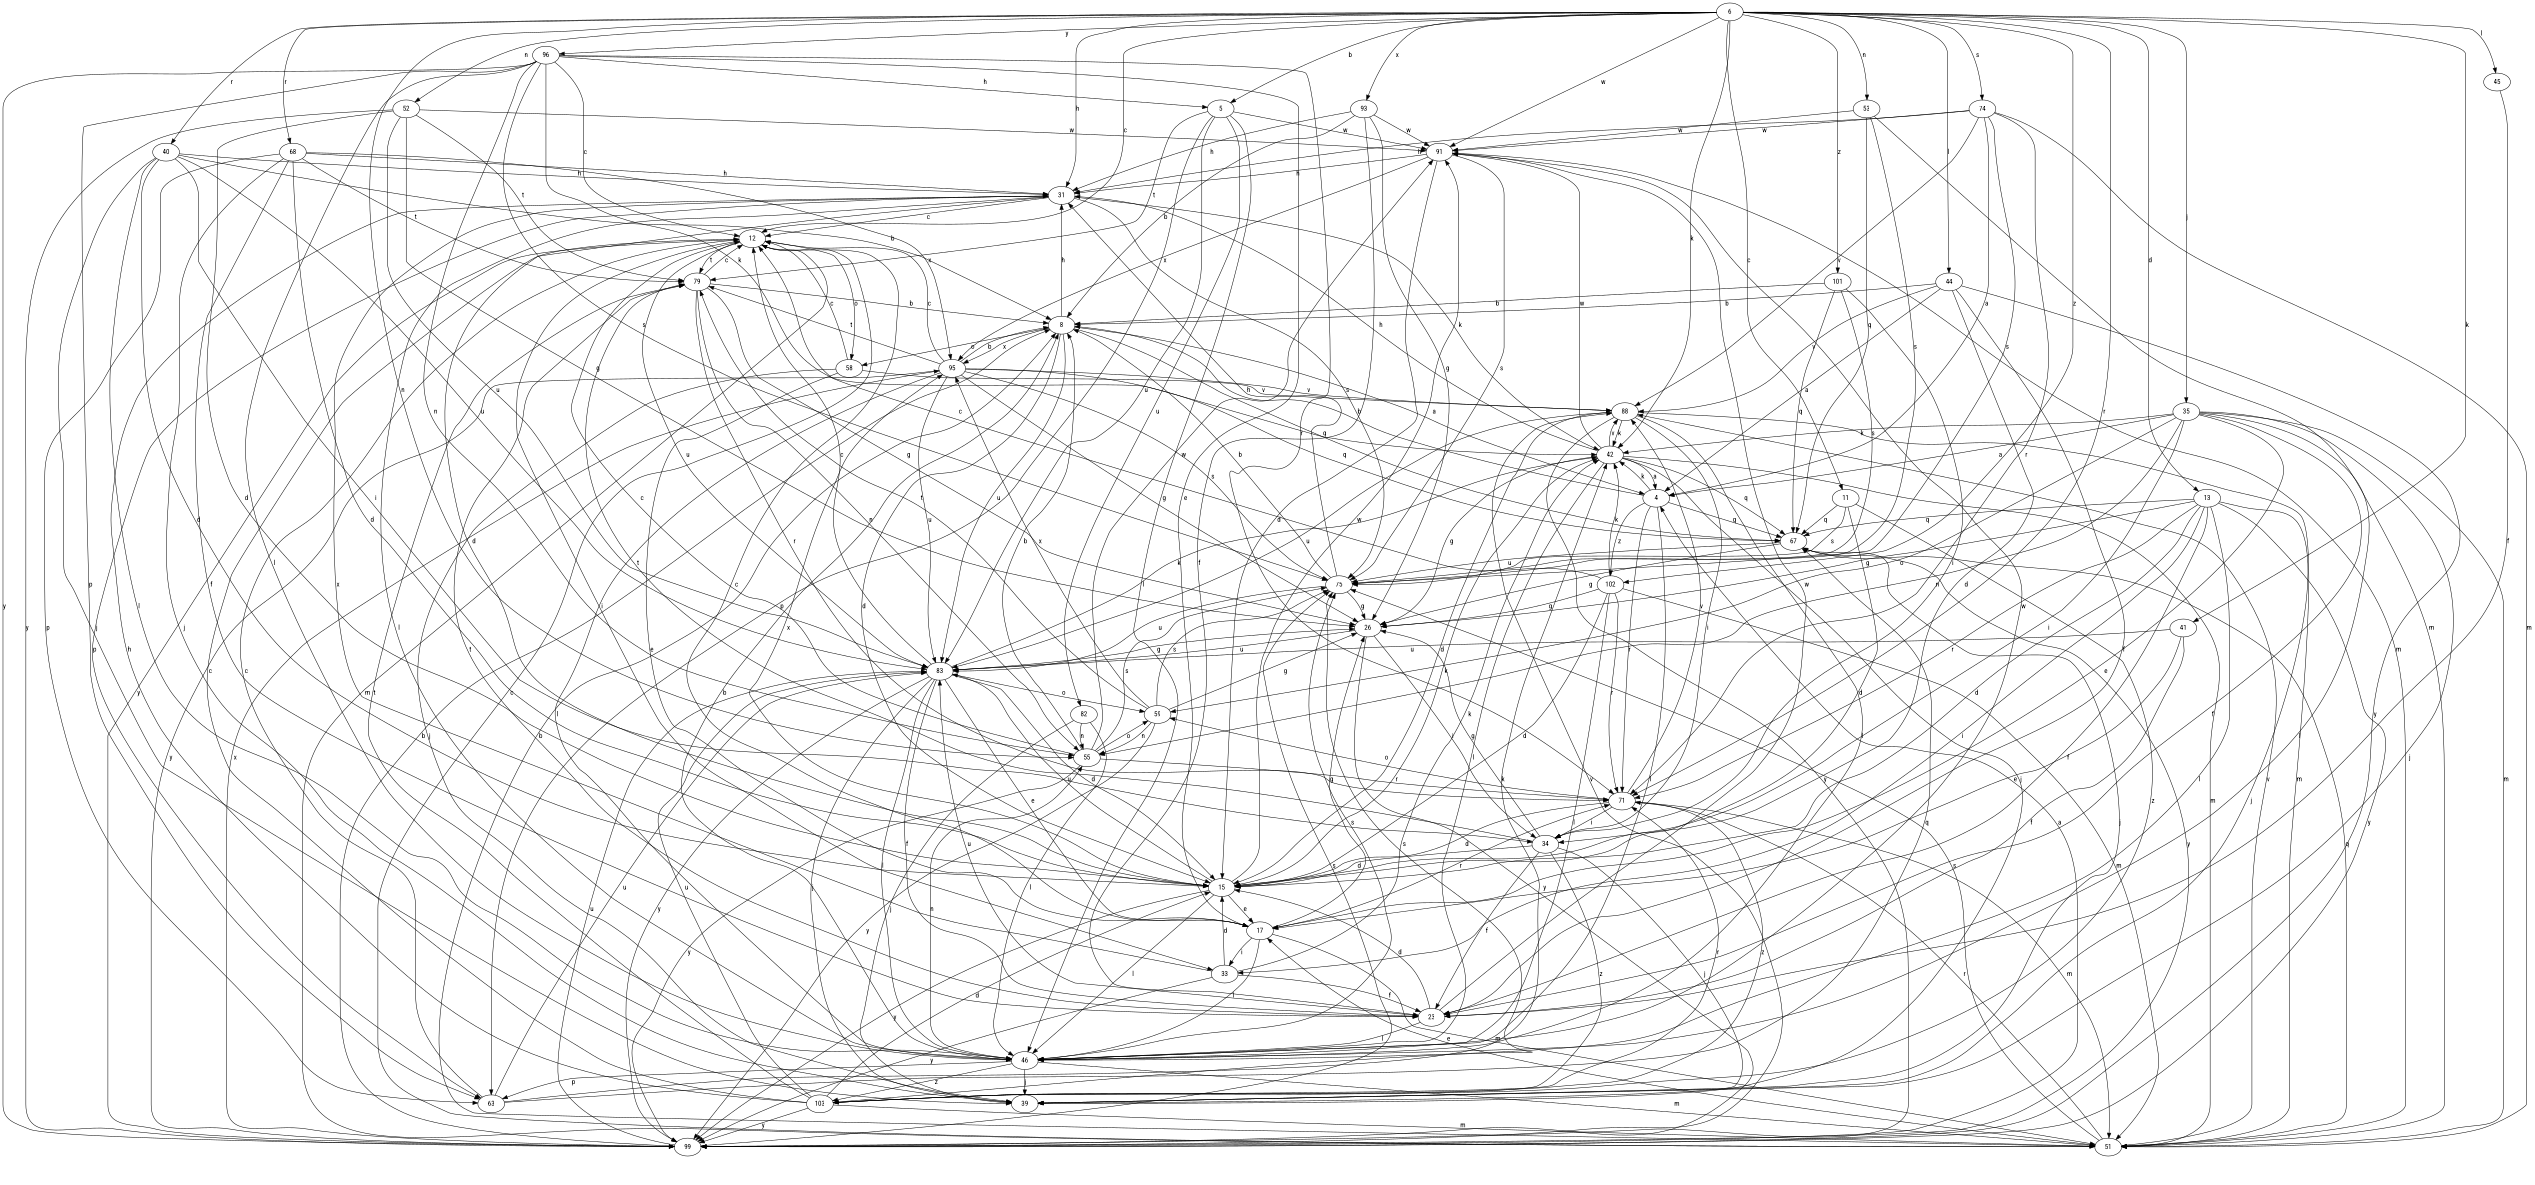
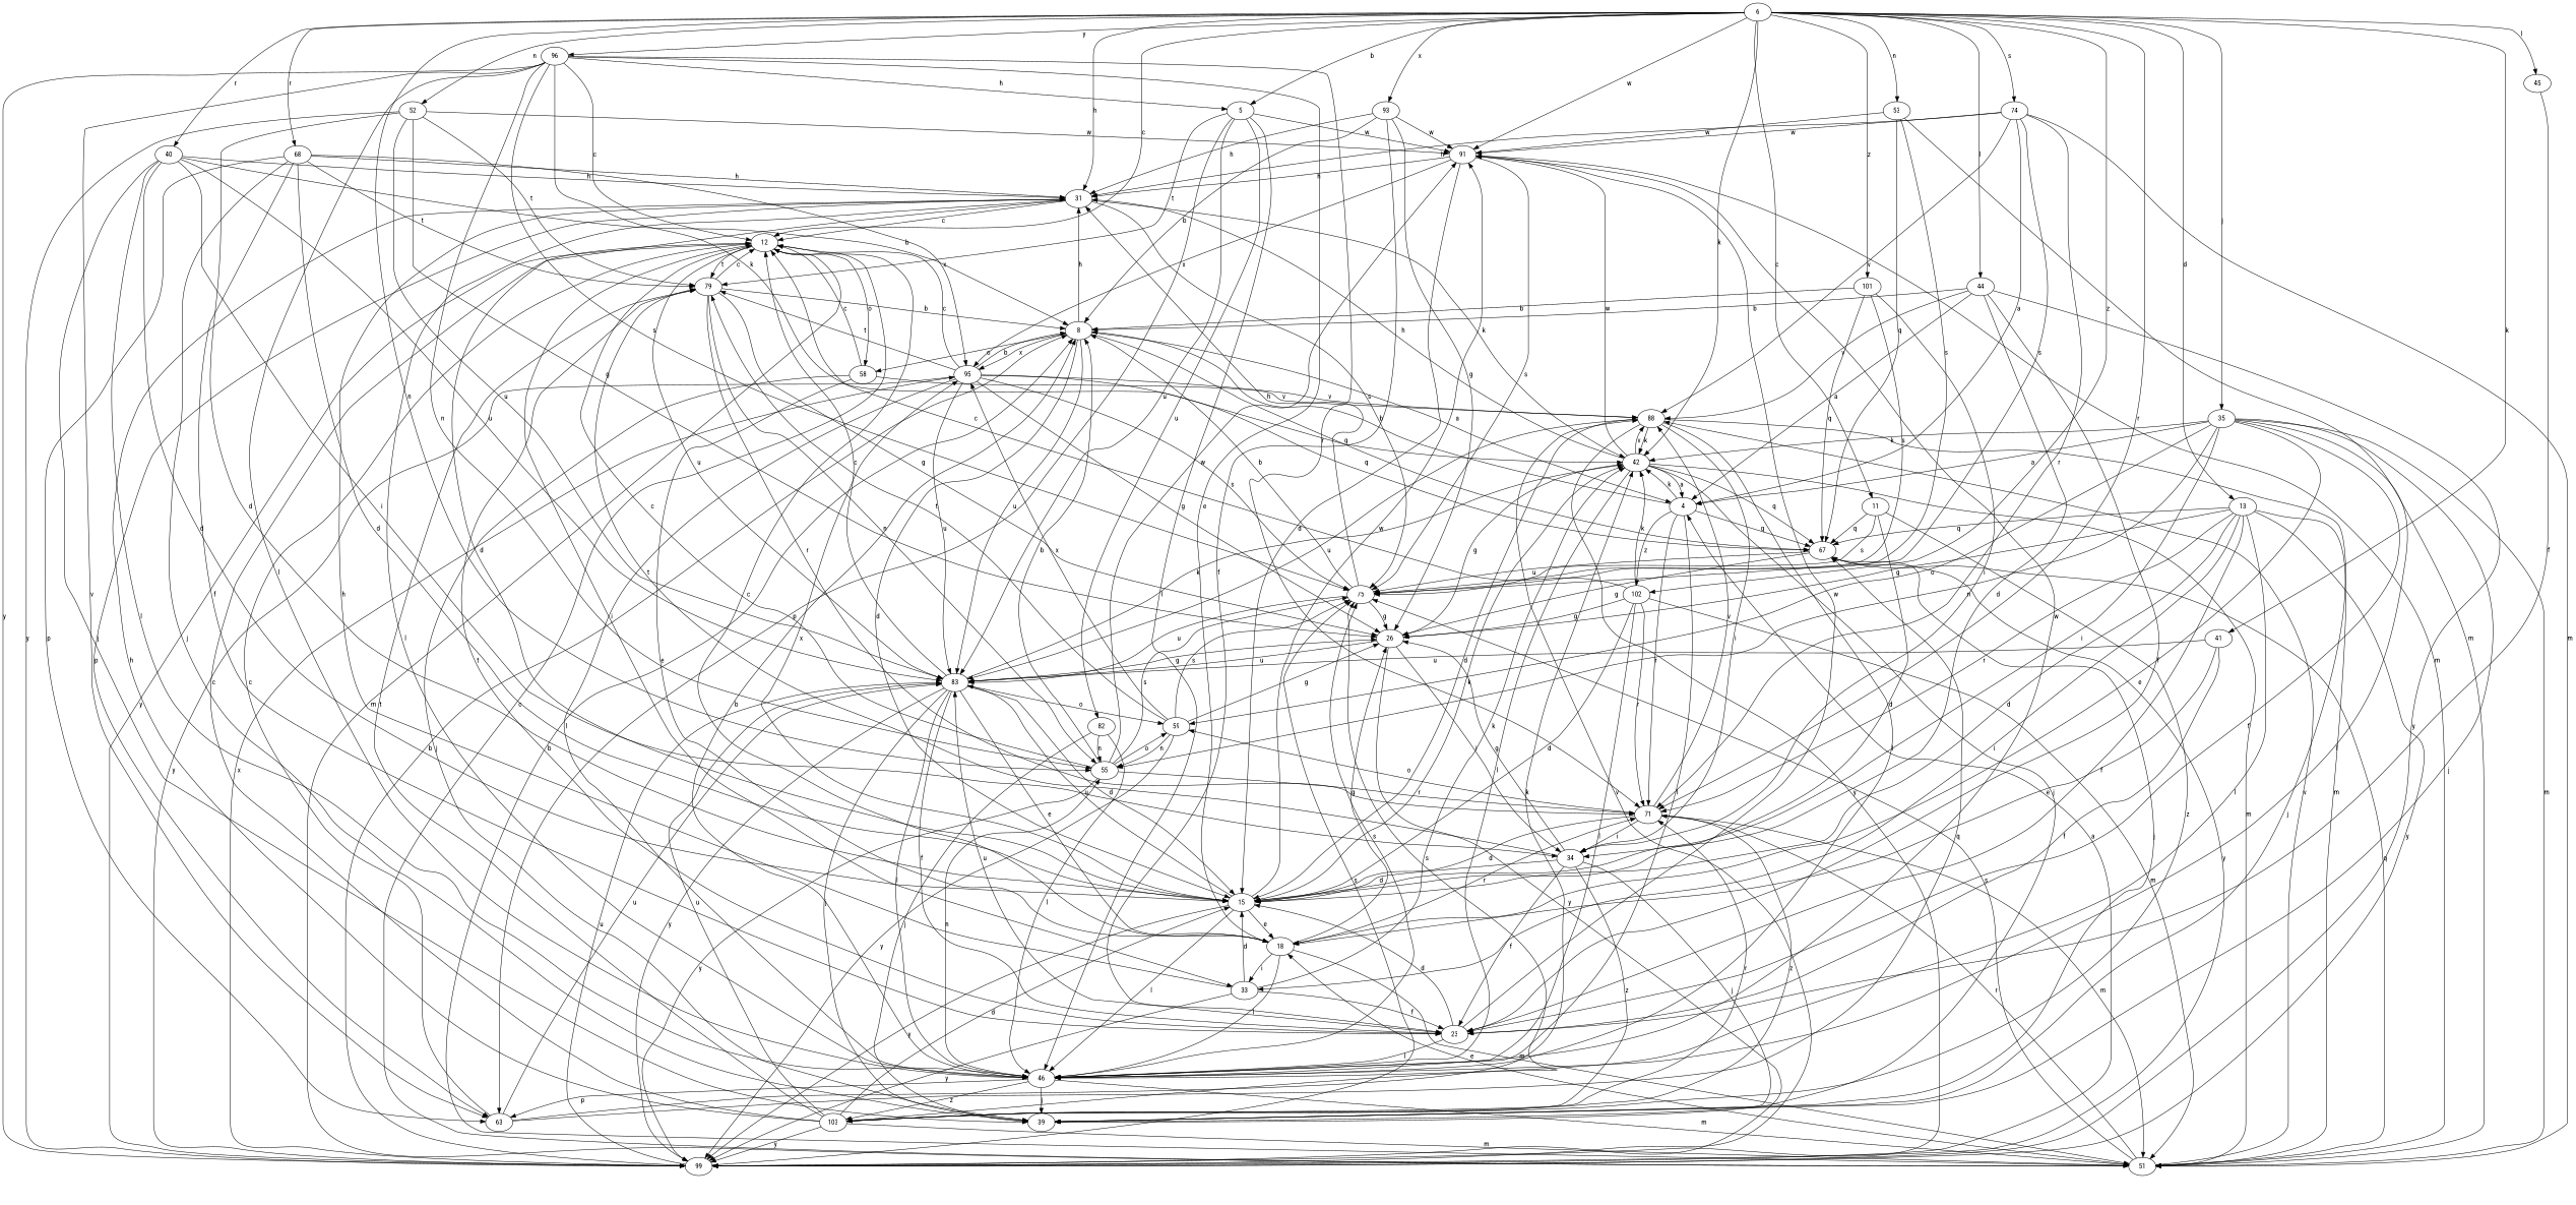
  strict digraph {
    fontname="Roboto Condensed"
    node [fontname="Roboto Condensed"]
    edge [fontname="Roboto Condensed"]
    n1 [label=6]
    5
    11
    12
    13
    31
    35
    41
    42
    44
    45
    52
    53
    55
    68
    n16 [label=40]
    71
    74
    91
    93
    96
    101
    102
    46
    63
    79
    82
    83
    67
    15
    75
    103
    58
    33
    51
    99
    23
    26
    39
    4
-   18 [label=17]
+   18
    34
    59
    88
    8
    95
    n1 -> 5 [label=b]
    n1 -> 11 [label=c]
    n1 -> 12 [label=c]
    n1 -> 13 [label=d]
    n1 -> 31 [label=h]
    n1 -> 35 [label=j]
    n1 -> 41 [label=k]
    n1 -> 42 [label=k]
    n1 -> 44 [label=l]
    n1 -> 45 [label=l]
    n1 -> 52 [label=n]
    n1 -> 53 [label=n]
    n1 -> 55 [label=n]
    n1 -> 68 [label=r]
    n1 -> n16 [label=r]
    n1 -> 71 [label=r]
    n1 -> 74 [label=s]
    n1 -> 91 [label=w]
    n1 -> 93 [label=x]
    n1 -> 96 [label=y]
    n1 -> 101 [label=z]
    n1 -> 102 [label=z]
    5 -> 91 [label=w]
    5 -> 46 [label=l]
    5 -> 63 [label=p]
    5 -> 79 [label=t]
    5 -> 82 [label=u]
    5 -> 83 [label=u]
    11 -> 67 [label=q]
    11 -> 15 [label=d]
    11 -> 75 [label=s]
    11 -> 103 [label=z]
    12 -> 79 [label=t]
    12 -> 83 [label=u]
    12 -> 58 [label=o]
    12 -> 33 [label=i]
    12 -> 51 [label=m]
    12 -> 99 [label=y]
    13 -> 71 [label=r]
    13 -> 46 [label=l]
    13 -> 67 [label=q]
    13 -> 15 [label=d]
    13 -> 33 [label=i]
    13 -> 99 [label=y]
    13 -> 23 [label=f]
    13 -> 26 [label=g]
    13 -> 39 [label=j]
    31 -> 12 [label=c]
    31 -> 42 [label=k]
    31 -> 46 [label=l]
    31 -> 63 [label=p]
    31 -> 15 [label=d]
    31 -> 75 [label=s]
    35 -> 42 [label=k]
    35 -> 55 [label=n]
    35 -> 46 [label=l]
    35 -> 51 [label=m]
    35 -> 23 [label=f]
    35 -> 39 [label=j]
    35 -> 4 [label=a]
    35 -> 18 [label=e]
    35 -> 34 [label=i]
    35 -> 59 [label=o]
    41 -> 83 [label=u]
    41 -> 23 [label=f]
    41 -> 18 [label=e]
    42 -> 31 [label=h]
    42 -> 91 [label=w]
    42 -> 46 [label=l]
    42 -> 67 [label=q]
    42 -> 51 [label=m]
    42 -> 26 [label=g]
    42 -> 39 [label=j]
    42 -> 4 [label=a]
    42 -> 88 [label=v]
    44 -> 15 [label=d]
    44 -> 99 [label=y]
    44 -> 23 [label=f]
    44 -> 4 [label=a]
    44 -> 88 [label=v]
    44 -> 8 [label=b]
    45 -> 23 [label=f]
    52 -> 91 [label=w]
    52 -> 79 [label=t]
    52 -> 83 [label=u]
    52 -> 15 [label=d]
    52 -> 99 [label=y]
    52 -> 26 [label=g]
    53 -> 91 [label=w]
    53 -> 67 [label=q]
    53 -> 75 [label=s]
    53 -> 51 [label=m]
    55 -> 12 [label=c]
    55 -> 71 [label=r]
    55 -> 91 [label=w]
    55 -> 75 [label=s]
    55 -> 99 [label=y]
    55 -> 59 [label=o]
    55 -> 8 [label=b]
    68 -> 31 [label=h]
    68 -> 63 [label=p]
    68 -> 79 [label=t]
    68 -> 15 [label=d]
    68 -> 23 [label=f]
    68 -> 39 [label=j]
    68 -> 95 [label=x]
    n16 -> 31 [label=h]
    n16 -> 46 [label=l]
    n16 -> 83 [label=u]
    n16 -> 15 [label=d]
    n16 -> 39 [label=j]
    n16 -> 34 [label=i]
    n16 -> 8 [label=b]
    71 -> 15 [label=d]
    71 -> 103 [label=z]
    71 -> 51 [label=m]
    71 -> 34 [label=i]
    71 -> 59 [label=o]
    71 -> 88 [label=v]
    74 -> 31 [label=h]
    74 -> 71 [label=r]
    74 -> 91 [label=w]
    74 -> 75 [label=s]
    74 -> 51 [label=m]
    74 -> 4 [label=a]
    74 -> 88 [label=v]
    91 -> 31 [label=h]
    91 -> 15 [label=d]
    91 -> 75 [label=s]
    91 -> 51 [label=m]
    91 -> 95 [label=x]
    93 -> 31 [label=h]
    93 -> 91 [label=w]
    93 -> 23 [label=f]
    93 -> 26 [label=g]
    93 -> 8 [label=b]
    96 -> 5 [label=h]
    96 -> 12 [label=c]
    96 -> 42 [label=k]
    96 -> 55 [label=n]
    96 -> 71 [label=r]
    96 -> 46 [label=l]
-   96 -> 63 [label=p]
+   96 -> 63 [label=v]
    96 -> 75 [label=s]
    96 -> 99 [label=y]
    96 -> 18 [label=e]
    101 -> 67 [label=q]
    101 -> 75 [label=s]
    101 -> 34 [label=i]
    101 -> 8 [label=b]
    102 -> 12 [label=c]
    102 -> 42 [label=k]
    102 -> 71 [label=r]
    102 -> 46 [label=l]
    102 -> 15 [label=d]
    102 -> 51 [label=m]
    102 -> 26 [label=g]
    46 -> 55 [label=n]
    46 -> 91 [label=w]
    46 -> 63 [label=p]
    46 -> 75 [label=s]
    46 -> 103 [label=z]
    46 -> 51 [label=m]
    46 -> 39 [label=j]
    46 -> 8 [label=b]
    63 -> 12 [label=c]
    63 -> 42 [label=k]
    63 -> 83 [label=u]
    63 -> 67 [label=q]
    79 -> 12 [label=c]
    79 -> 55 [label=n]
    79 -> 71 [label=r]
    79 -> 26 [label=g]
    79 -> 8 [label=b]
    82 -> 55 [label=n]
    82 -> 46 [label=l]
    82 -> 39 [label=j]
    83 -> 12 [label=c]
    83 -> 42 [label=k]
    83 -> 46 [label=l]
    83 -> 15 [label=d]
    83 -> 99 [label=y]
    83 -> 23 [label=f]
    83 -> 26 [label=g]
    83 -> 39 [label=j]
    83 -> 18 [label=e]
    83 -> 59 [label=o]
    67 -> 75 [label=u]
    67 -> 99 [label=y]
    67 -> 26 [label=g]
    67 -> 39 [label=j]
    15 -> 42 [label=k]
    15 -> 91 [label=w]
    15 -> 46 [label=l]
    15 -> 83 [label=u]
    15 -> 99 [label=y]
    15 -> 18 [label=e]
    15 -> 95 [label=x]
    75 -> 31 [label=h]
    75 -> 83 [label=u]
    75 -> 26 [label=g]
    75 -> 8 [label=b]
    103 -> 12 [label=c]
    103 -> 31 [label=h]
    103 -> 71 [label=r]
    103 -> 79 [label=t]
    103 -> 83 [label=u]
    103 -> 15 [label=d]
    103 -> 75 [label=s]
    103 -> 51 [label=m]
    103 -> 99 [label=y]
    58 -> 12 [label=c]
    58 -> 39 [label=j]
    58 -> 18 [label=e]
    58 -> 88 [label=v]
-   33 -> 31 [label=x]
+   33 -> 31 [label=h]
    33 -> 42 [label=k]
    33 -> 15 [label=d]
    33 -> 99 [label=y]
    33 -> 23 [label=f]
    51 -> 12 [label=c]
    51 -> 71 [label=r]
    51 -> 67 [label=q]
    51 -> 75 [label=s]
    51 -> 18 [label=e]
    51 -> 88 [label=v]
    51 -> 8 [label=b]
    99 -> 83 [label=u]
    99 -> 75 [label=s]
    99 -> 4 [label=a]
    99 -> 88 [label=v]
    99 -> 8 [label=b]
    99 -> 95 [label=x]
    23 -> 91 [label=w]
    23 -> 46 [label=l]
    23 -> 79 [label=t]
    23 -> 83 [label=u]
    23 -> 15 [label=d]
    26 -> 83 [label=u]
    26 -> 99 [label=y]
    26 -> 34 [label=i]
    4 -> 42 [label=k]
    4 -> 71 [label=r]
    4 -> 102 [label=z]
    4 -> 46 [label=l]
    4 -> 67 [label=q]
    4 -> 8 [label=b]
    18 -> 12 [label=c]
    18 -> 71 [label=r]
    18 -> 46 [label=l]
    18 -> 33 [label=i]
    18 -> 51 [label=m]
    18 -> 26 [label=g]
    34 -> 79 [label=t]
    34 -> 15 [label=d]
    34 -> 103 [label=z]
    34 -> 23 [label=f]
    34 -> 26 [label=g]
    34 -> 39 [label=j]
    59 -> 55 [label=n]
    59 -> 79 [label=t]
    59 -> 75 [label=s]
    59 -> 99 [label=y]
    59 -> 26 [label=g]
    59 -> 95 [label=x]
    88 -> 42 [label=k]
    88 -> 46 [label=l]
    88 -> 83 [label=u]
    88 -> 15 [label=d]
    88 -> 51 [label=m]
    88 -> 99 [label=y]
    88 -> 34 [label=i]
    8 -> 31 [label=h]
    8 -> 83 [label=u]
    8 -> 67 [label=q]
    8 -> 15 [label=d]
    8 -> 58 [label=o]
    8 -> 4 [label=a]
    8 -> 95 [label=x]
    95 -> 12 [label=c]
    95 -> 46 [label=l]
    95 -> 79 [label=t]
    95 -> 83 [label=u]
    95 -> 67 [label=q]
    95 -> 75 [label=s]
    95 -> 99 [label=y]
    95 -> 26 [label=g]
    95 -> 88 [label=v]
    95 -> 8 [label=b]
  }
